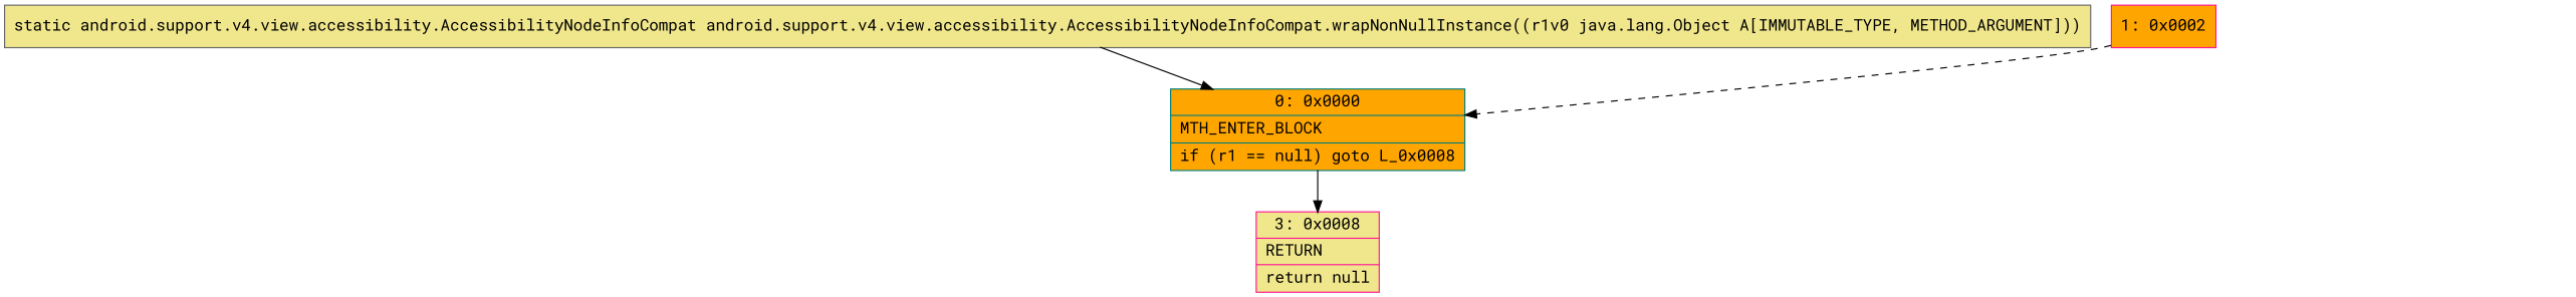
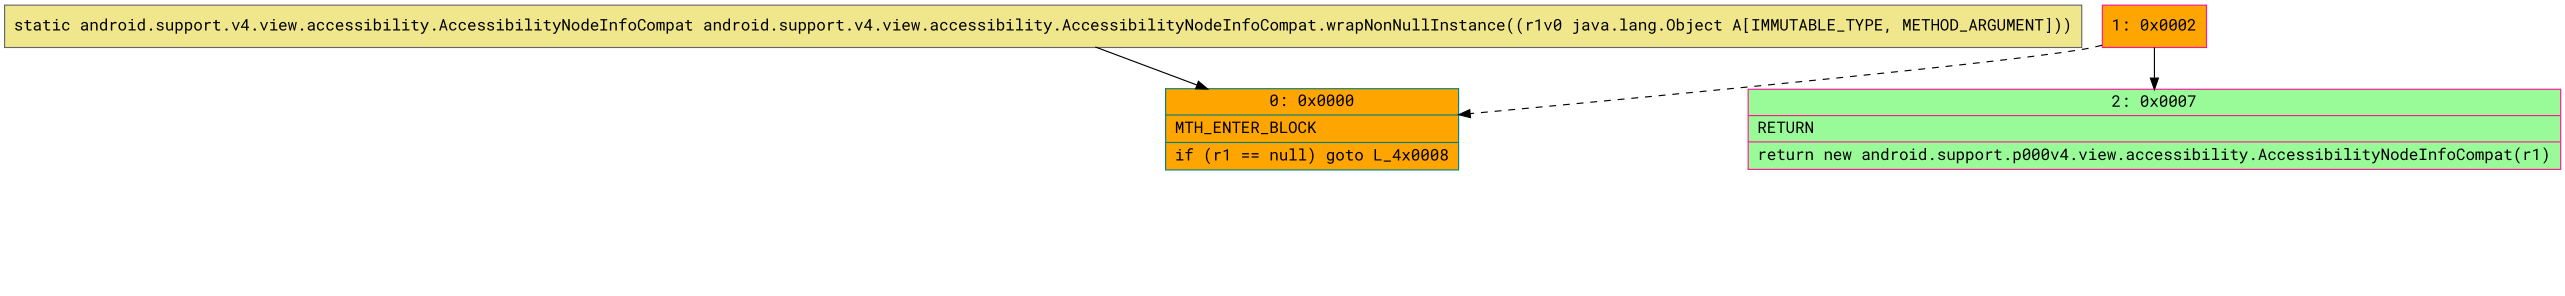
  digraph {
    fontname="Roboto Mono"
    node [color=deeppink fillcolor=orange fontname="Roboto Mono" shape=record style=filled]
    edge [fontname="Roboto Mono"]
-   n1 [color=teal label="{0\:\ 0x0000|MTH_ENTER_BLOCK\l|if (r1 == null) goto L_0x0008\l}"]
-   n2 [fillcolor=khaki label="{3\:\ 0x0008|RETURN\l|return null\l}"]
+   n1 [color=teal label="{0\:\ 0x0000|MTH_ENTER_BLOCK\l|if (r1 == null) goto L_4x0008\l}"]
    n3 [label="{1\:\ 0x0002}"]
+   n4 [fillcolor=palegreen label="{2\:\ 0x0007|RETURN\l|return new android.support.p000v4.view.accessibility.AccessibilityNodeInfoCompat(r1)\l}"]
    n5 [color=gray40 fillcolor=khaki label="{static android.support.v4.view.accessibility.AccessibilityNodeInfoCompat android.support.v4.view.accessibility.AccessibilityNodeInfoCompat.wrapNonNullInstance((r1v0 java.lang.Object A[IMMUTABLE_TYPE, METHOD_ARGUMENT])) }"]
-   n1 -> n2
    n3 -> n1 [style=dashed]
+   n3 -> n4
    n5 -> n1
  }
